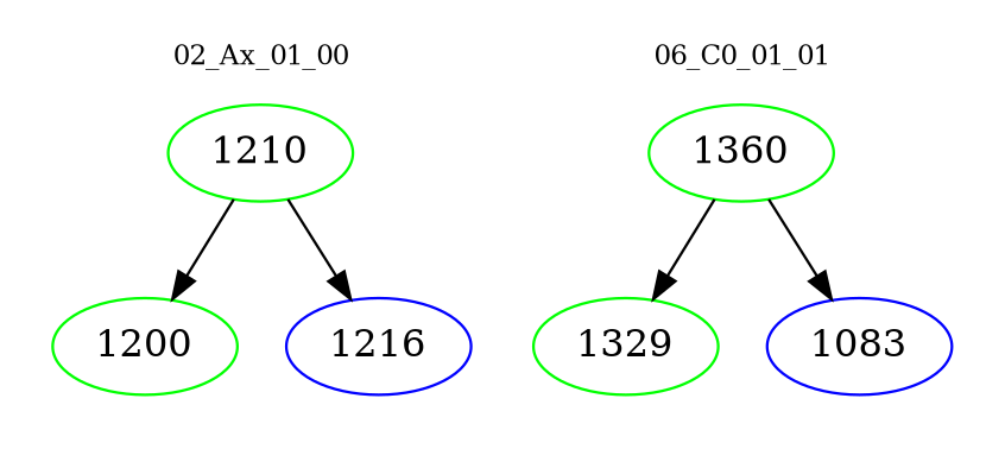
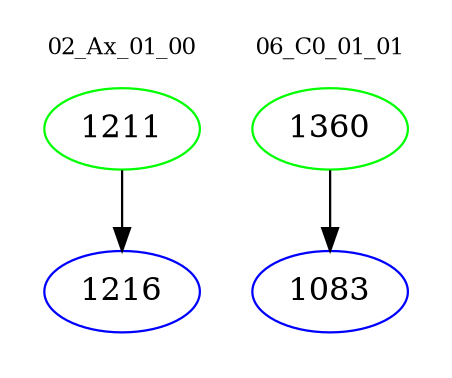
  digraph {
    node [color=green]
    edge [color=black]
-   n1 [label=1210]
-   n2 [label=1200]
+   n1 [label=1211]
    n3 [color=blue label=1216]
    n4 [label=1360]
-   n5 [label=1329]
    n6 [color=blue label=1083]
    subgraph cluster_1 {
      color=white
      fontsize=10
      label="02_Ax_01_00"
      n1
-     n2
      n3
    }
    subgraph cluster_2 {
      color=white
      fontsize=10
      label="06_C0_01_01"
      n4
-     n5
      n6
    }
-   n1 -> n2
    n1 -> n3
-   n4 -> n5
    n4 -> n6
  }
